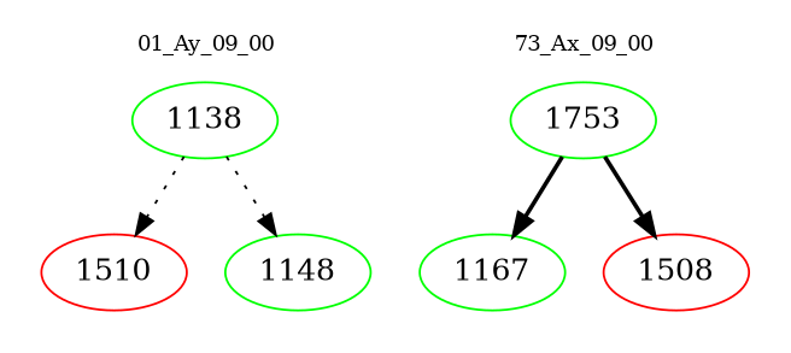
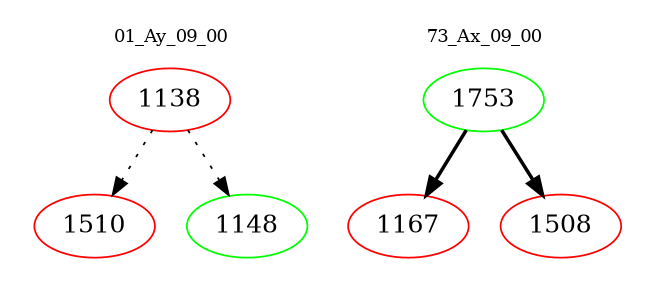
  digraph {
    node [color=green]
    edge [color=black style=dotted]
-   n1 [label=1138]
+   n1 [color=red label=1138]
    n2 [color=red label=1510]
    n3 [label=1148]
    n4 [label=1753]
-   n5 [label=1167]
+   n5 [color=red label=1167]
    n6 [color=red label=1508]
    subgraph cluster_1 {
      color=white
      fontsize=10
      label="01_Ay_09_00"
      n1
      n2
      n3
    }
    subgraph cluster_2 {
      color=white
      fontsize=10
      label="73_Ax_09_00"
      n4
      n5
      n6
    }
    n1 -> n2
    n1 -> n3
    n4 -> n5 [style=bold]
    n4 -> n6 [style=bold]
  }
